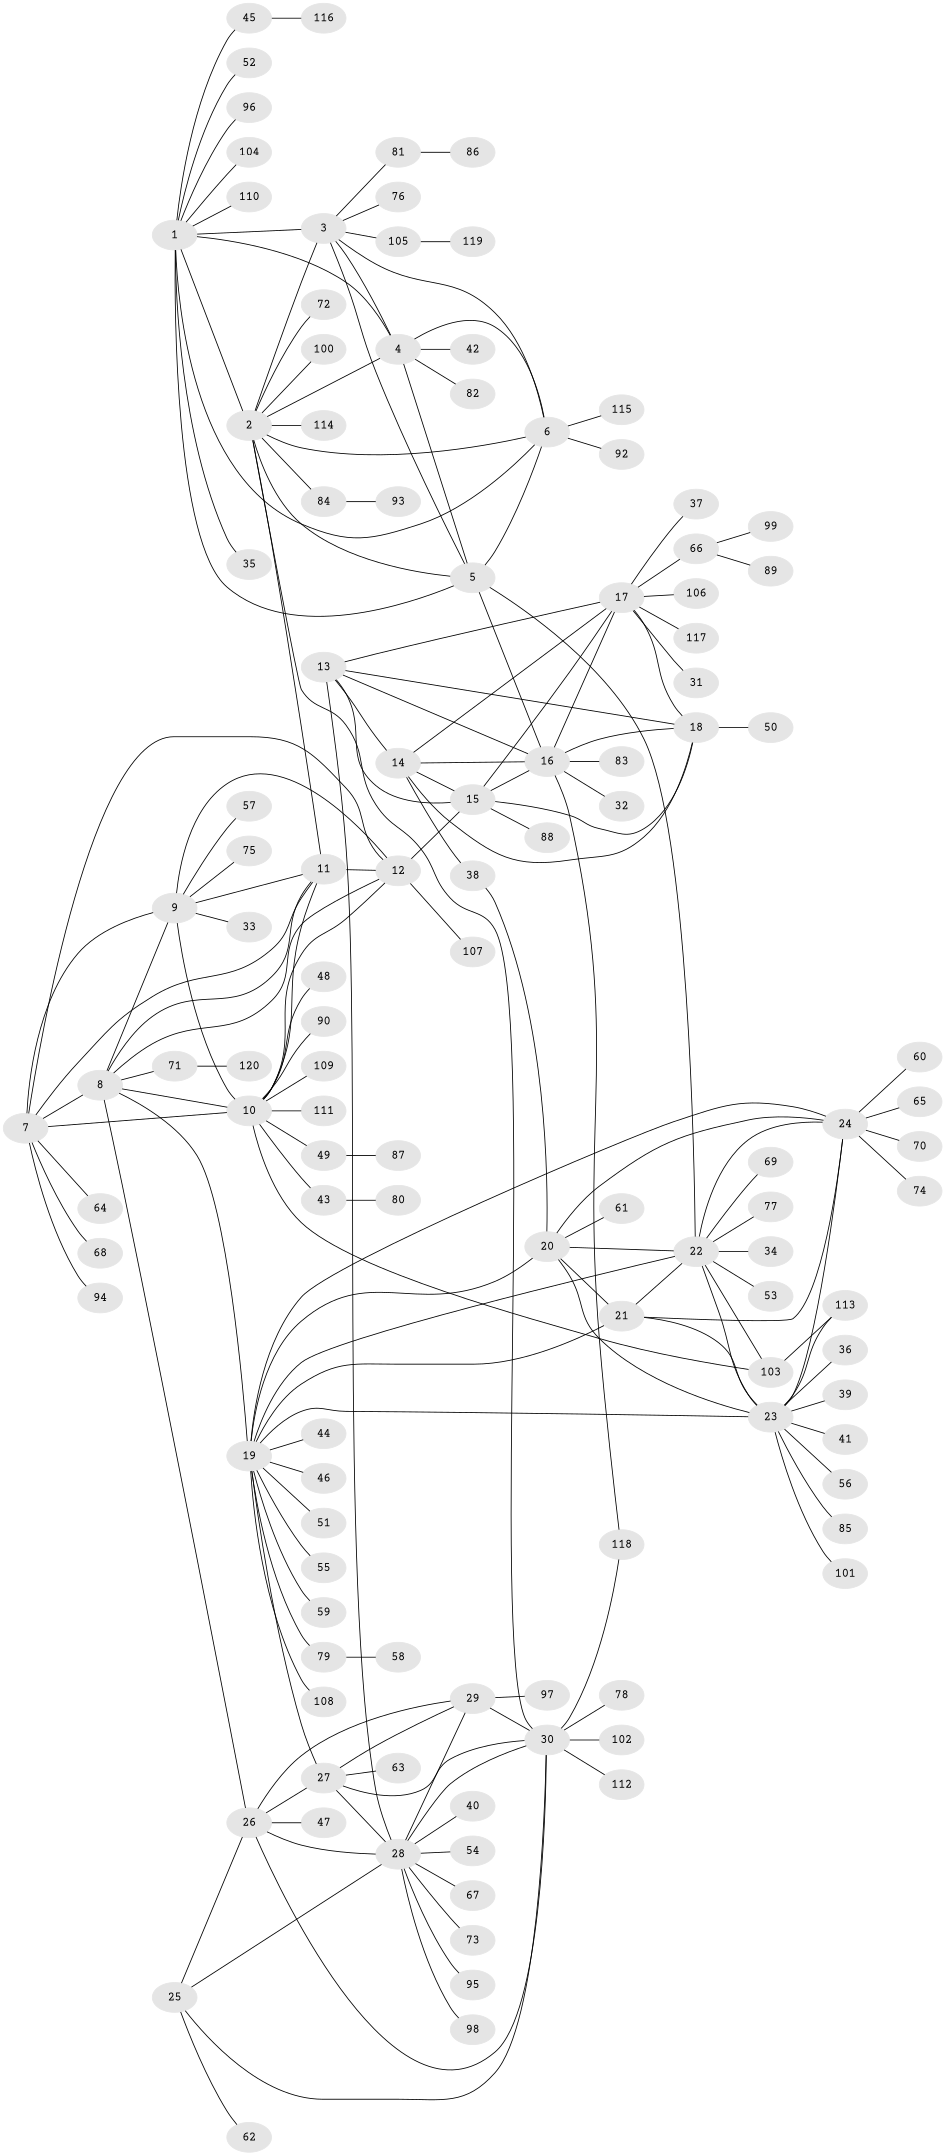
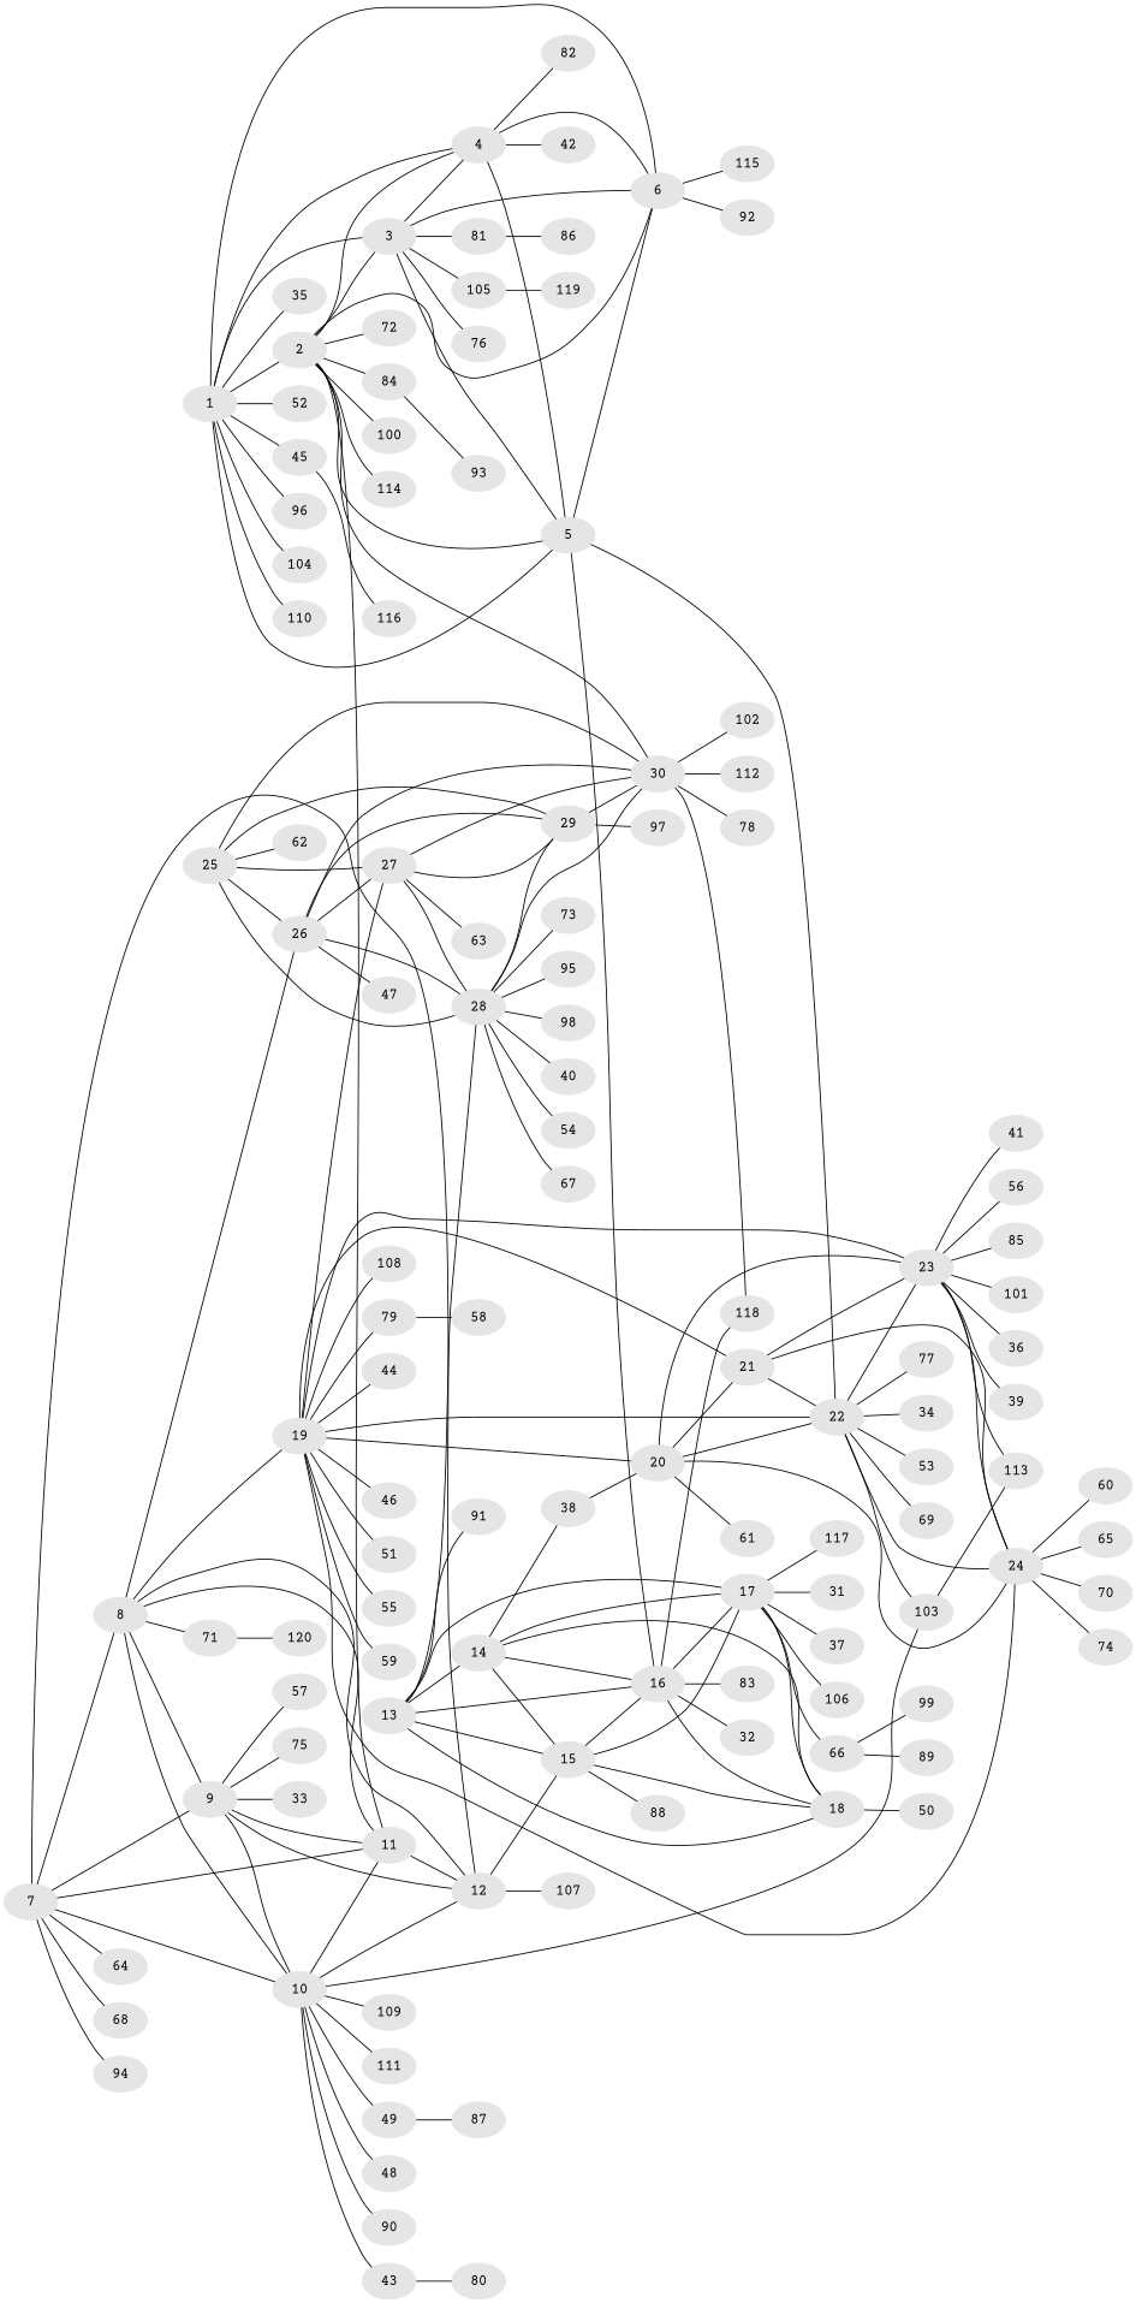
  graph {
    fontname="Courier Prime"
    rankdir=LR
    node [color=gray90 fontname="Courier Prime" style=filled]
    edge [fontname="Courier Prime"]
    1
    2
    3
    4
    5
    6
    35
    45
    52
    96
    104
    110
    11
    30
    72
    84
    100
    114
    76
    81
    105
    42
    82
    16
    22
    92
    115
    116
    12
    118
    78
    102
    112
    93
    86
    119
    17
    18
    32
    83
    103
    23
    24
    34
    53
    69
    77
    7
    8
    9
    10
    64
    68
    94
    19
    26
    71
    33
    57
    75
    43
    48
    49
    90
    109
    111
    15
    107
    20
    21
    27
    44
    46
    51
    55
    59
    79
    108
    28
    29
    47
    120
    80
    87
    113
    88
    13
    14
+   91
    38
    31
    37
    66
    106
    117
    50
    40
    54
    67
    73
    95
    98
    61
    89
    99
    36
    39
    41
    56
    85
    101
    60
    65
    70
    74
    63
    58
    25
    62
    97
    1 -- 2
    1 -- 3
    1 -- 4
    1 -- 5
    1 -- 6
    1 -- 35
    1 -- 45
    1 -- 52
    1 -- 96
    1 -- 104
    1 -- 110
    2 -- 3
    2 -- 4
    2 -- 5
    2 -- 6
    2 -- 11
    2 -- 30
    2 -- 72
    2 -- 84
    2 -- 100
    2 -- 114
    3 -- 4
    3 -- 5
    3 -- 6
    3 -- 76
    3 -- 81
    3 -- 105
    4 -- 5
    4 -- 6
    4 -- 42
    4 -- 82
    5 -- 6
    5 -- 16
    5 -- 22
    6 -- 92
    6 -- 115
    45 -- 116
    11 -- 12
    30 -- 118
    30 -- 78
    30 -- 102
    30 -- 112
    84 -- 93
    81 -- 86
    105 -- 119
    16 -- 118
    16 -- 17
    16 -- 18
    16 -- 32
    16 -- 83
    22 -- 103
    22 -- 23
    22 -- 24
    22 -- 34
    22 -- 53
    22 -- 69
    22 -- 77
    12 -- 15
    12 -- 107
    17 -- 18
    17 -- 31
    17 -- 37
    17 -- 66
    17 -- 106
    17 -- 117
    18 -- 50
    103 -- 113
    23 -- 24
    23 -- 113
    23 -- 36
    23 -- 39
    23 -- 41
    23 -- 56
    23 -- 85
    23 -- 101
    24 -- 60
    24 -- 65
    24 -- 70
    24 -- 74
    7 -- 11
    7 -- 12
    7 -- 8
    7 -- 9
    7 -- 10
    7 -- 64
    7 -- 68
    7 -- 94
    8 -- 11
    8 -- 12
    8 -- 9
    8 -- 10
    8 -- 19
    8 -- 26
    8 -- 71
    9 -- 11
    9 -- 12
    9 -- 10
    9 -- 33
    9 -- 57
    9 -- 75
    10 -- 11
    10 -- 12
    10 -- 103
    10 -- 43
    10 -- 48
    10 -- 49
    10 -- 90
    10 -- 109
    10 -- 111
    19 -- 22
    19 -- 23
    19 -- 24
    19 -- 20
    19 -- 21
    19 -- 27
    19 -- 44
    19 -- 46
    19 -- 51
    19 -- 55
    19 -- 59
    19 -- 79
    19 -- 108
    26 -- 30
    26 -- 27
    26 -- 28
    26 -- 29
    26 -- 47
    71 -- 120
    43 -- 80
    49 -- 87
    15 -- 16
    15 -- 17
    15 -- 18
    15 -- 88
    20 -- 22
    20 -- 23
    20 -- 24
    20 -- 21
    20 -- 61
    21 -- 22
    21 -- 23
    21 -- 24
    27 -- 30
    27 -- 28
    27 -- 29
    27 -- 63
    79 -- 58
    28 -- 30
    28 -- 29
    28 -- 40
    28 -- 54
    28 -- 67
    28 -- 73
    28 -- 95
    28 -- 98
    29 -- 30
    29 -- 97
    13 -- 16
    13 -- 17
    13 -- 18
    13 -- 15
    13 -- 28
    13 -- 14
+   13 -- 91
    14 -- 16
    14 -- 17
    14 -- 18
    14 -- 15
    14 -- 38
    38 -- 20
    66 -- 89
    66 -- 99
    25 -- 30
    25 -- 26
+   25 -- 27
    25 -- 28
+   25 -- 29
    25 -- 62
  }
